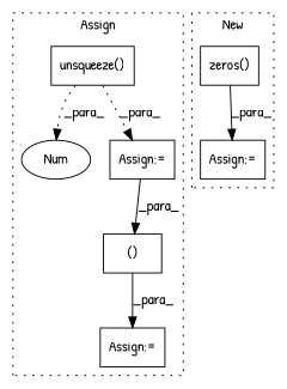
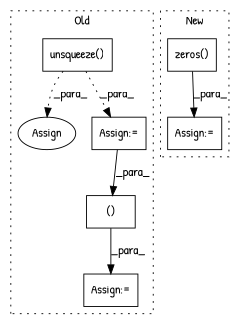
  digraph {
    fontname="Patrick Hand"
    node [a=68 fontname="Patrick Hand" l=3 shape=box]
    edge [fontname="Patrick Hand" style=solid]
    n1 [a=75 l="16,1" label="unsqueeze()" s="8296,8326"]
-   n2 [a=76 l=2 label=Num s=8324 shape=ellipse]
+   n2 [a=76 l=2 label=Assign s=8324 shape=ellipse]
    n3 [label="Assign:=" s=8788]
    n4 [a=54 l=10 label="()" s=8854]
    n5 [label="Assign:=" s=8293]
    n6 [a=75 l="25,36" label="zeros()" s="8093,8160"]
    n7 [label="Assign:=" s=8400]
    subgraph cluster_1 {
-     label=Assign
+     label=Old
      style=dotted
      n1
      n2
      n3
      n4
      n5
    }
    subgraph cluster_2 {
      label=New
      style=dotted
      n6
      n7
    }
    n1 -> n2 [label=_para_ style=dotted]
    n1 -> n5 [label=_para_ style=dotted]
    n4 -> n3 [label=_para_]
    n5 -> n4 [label=_para_]
    n6 -> n7 [label=_para_]
  }
